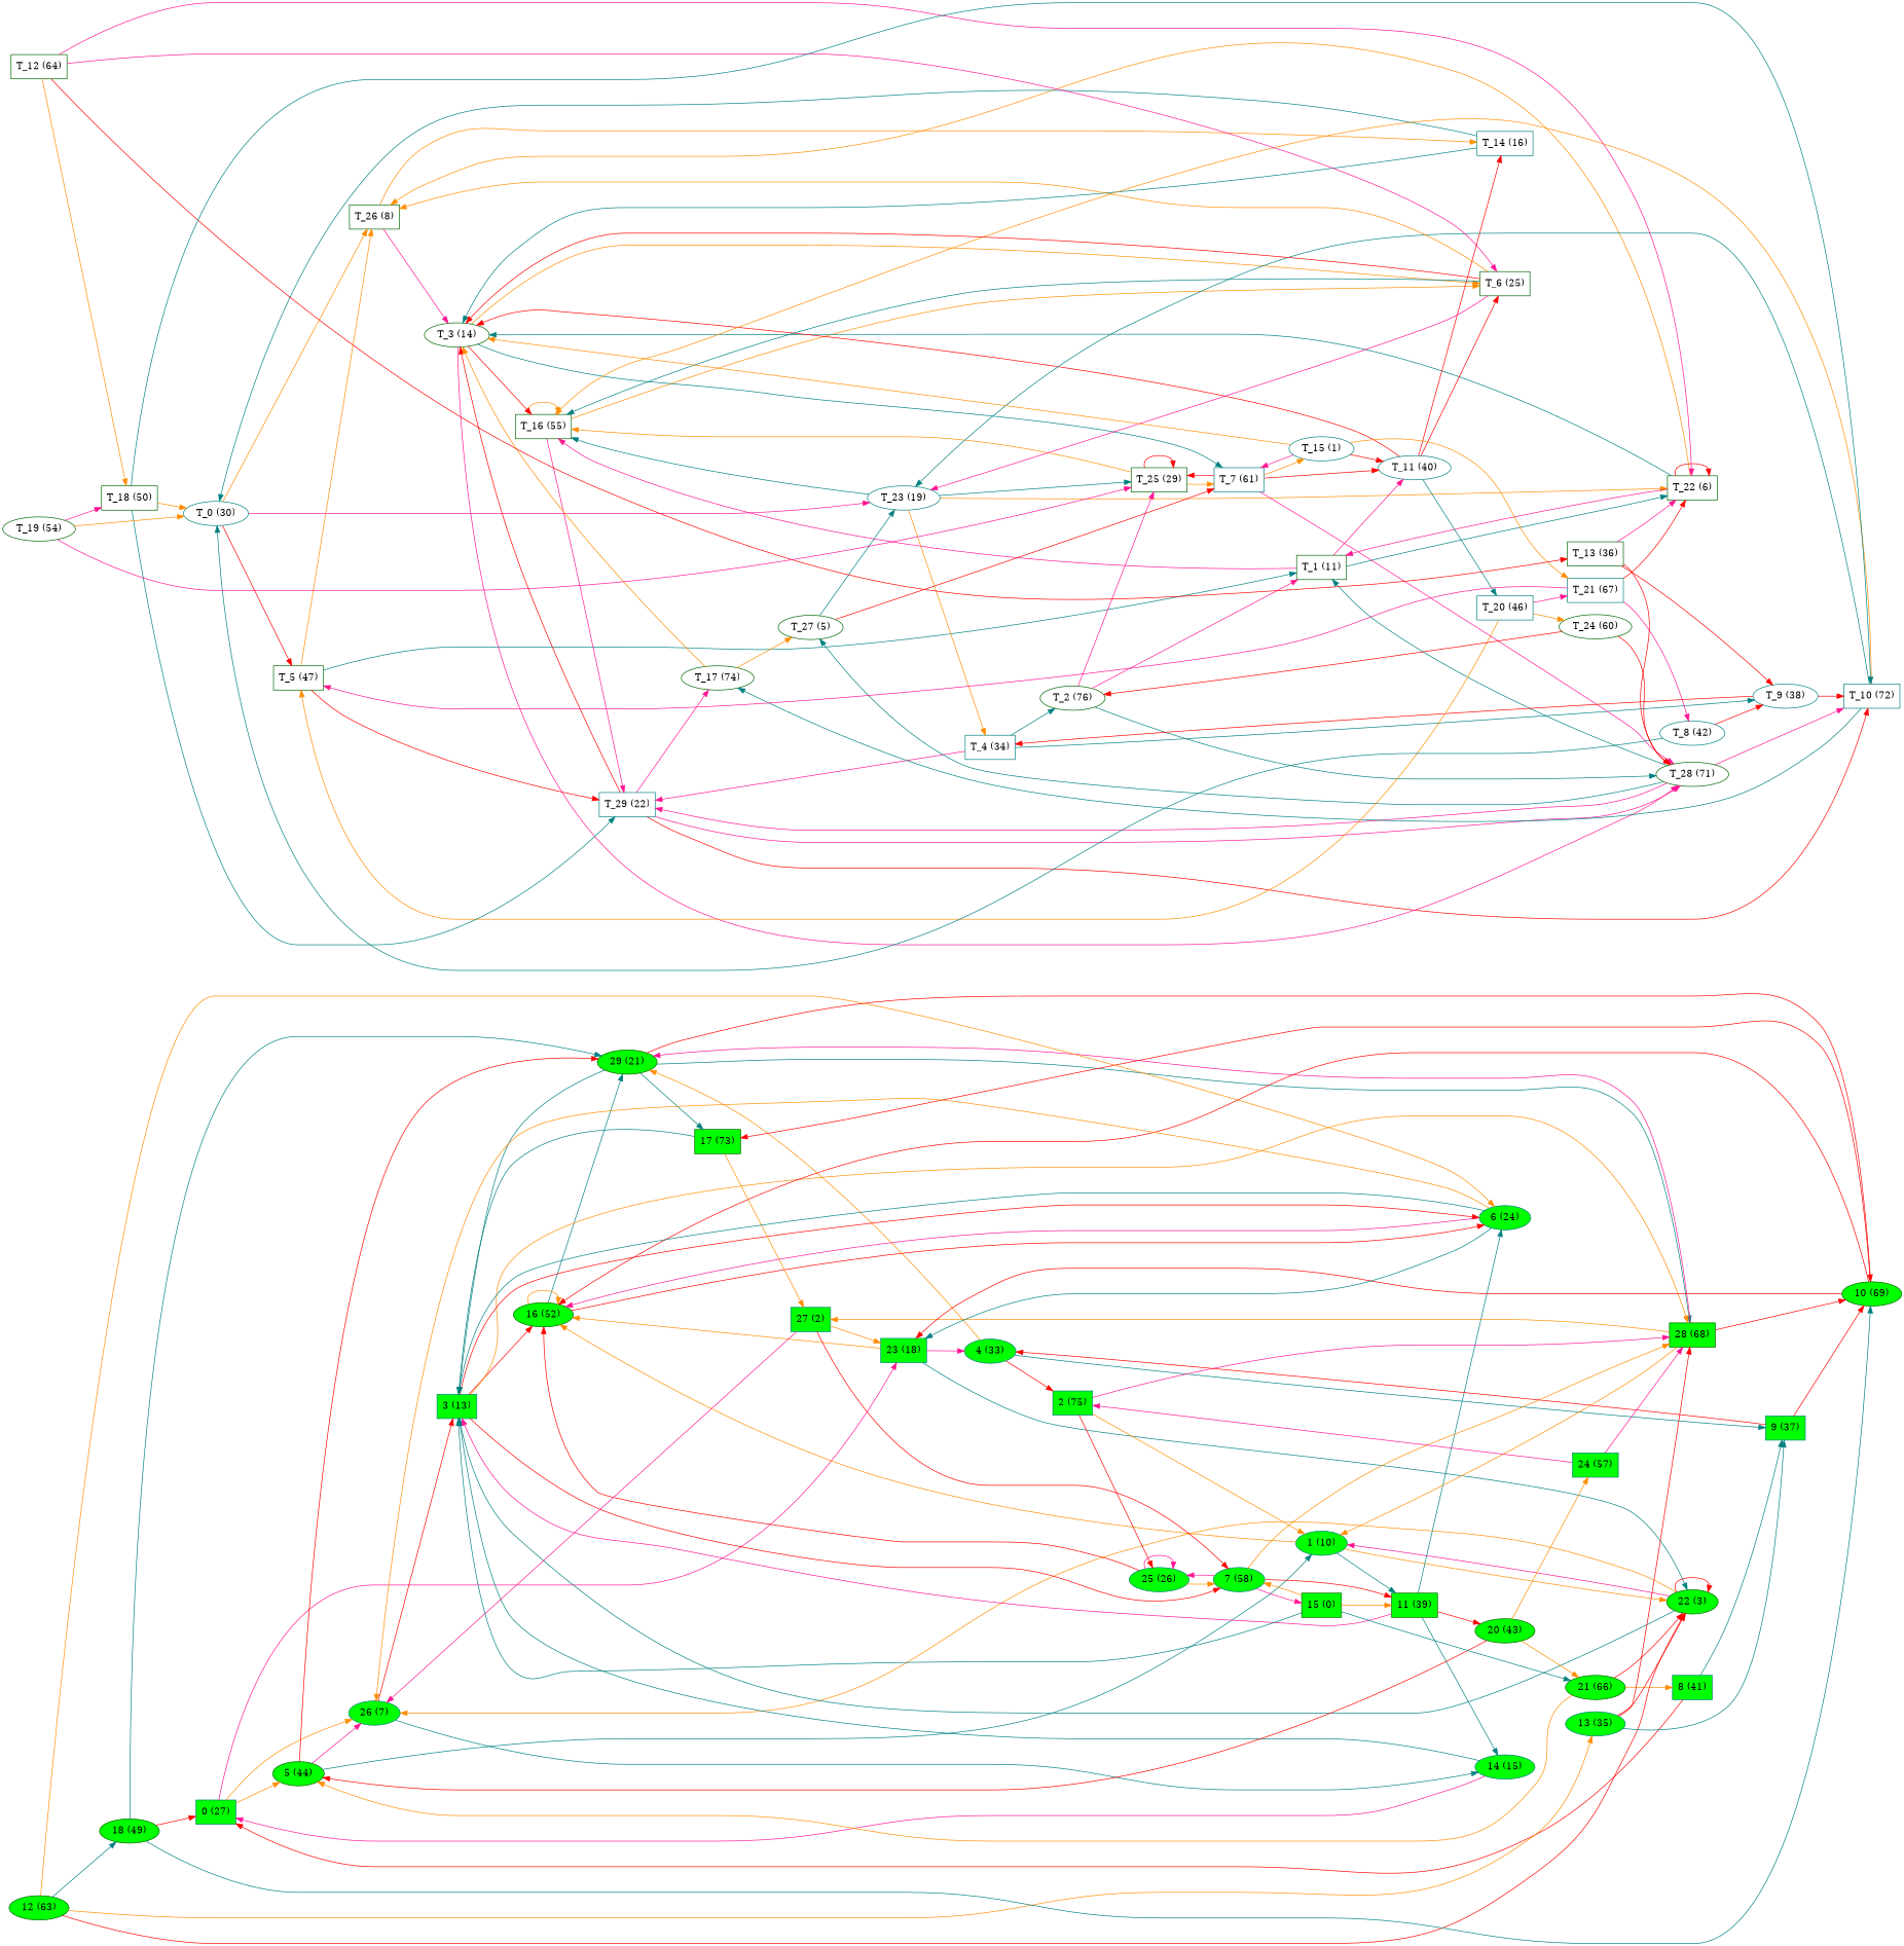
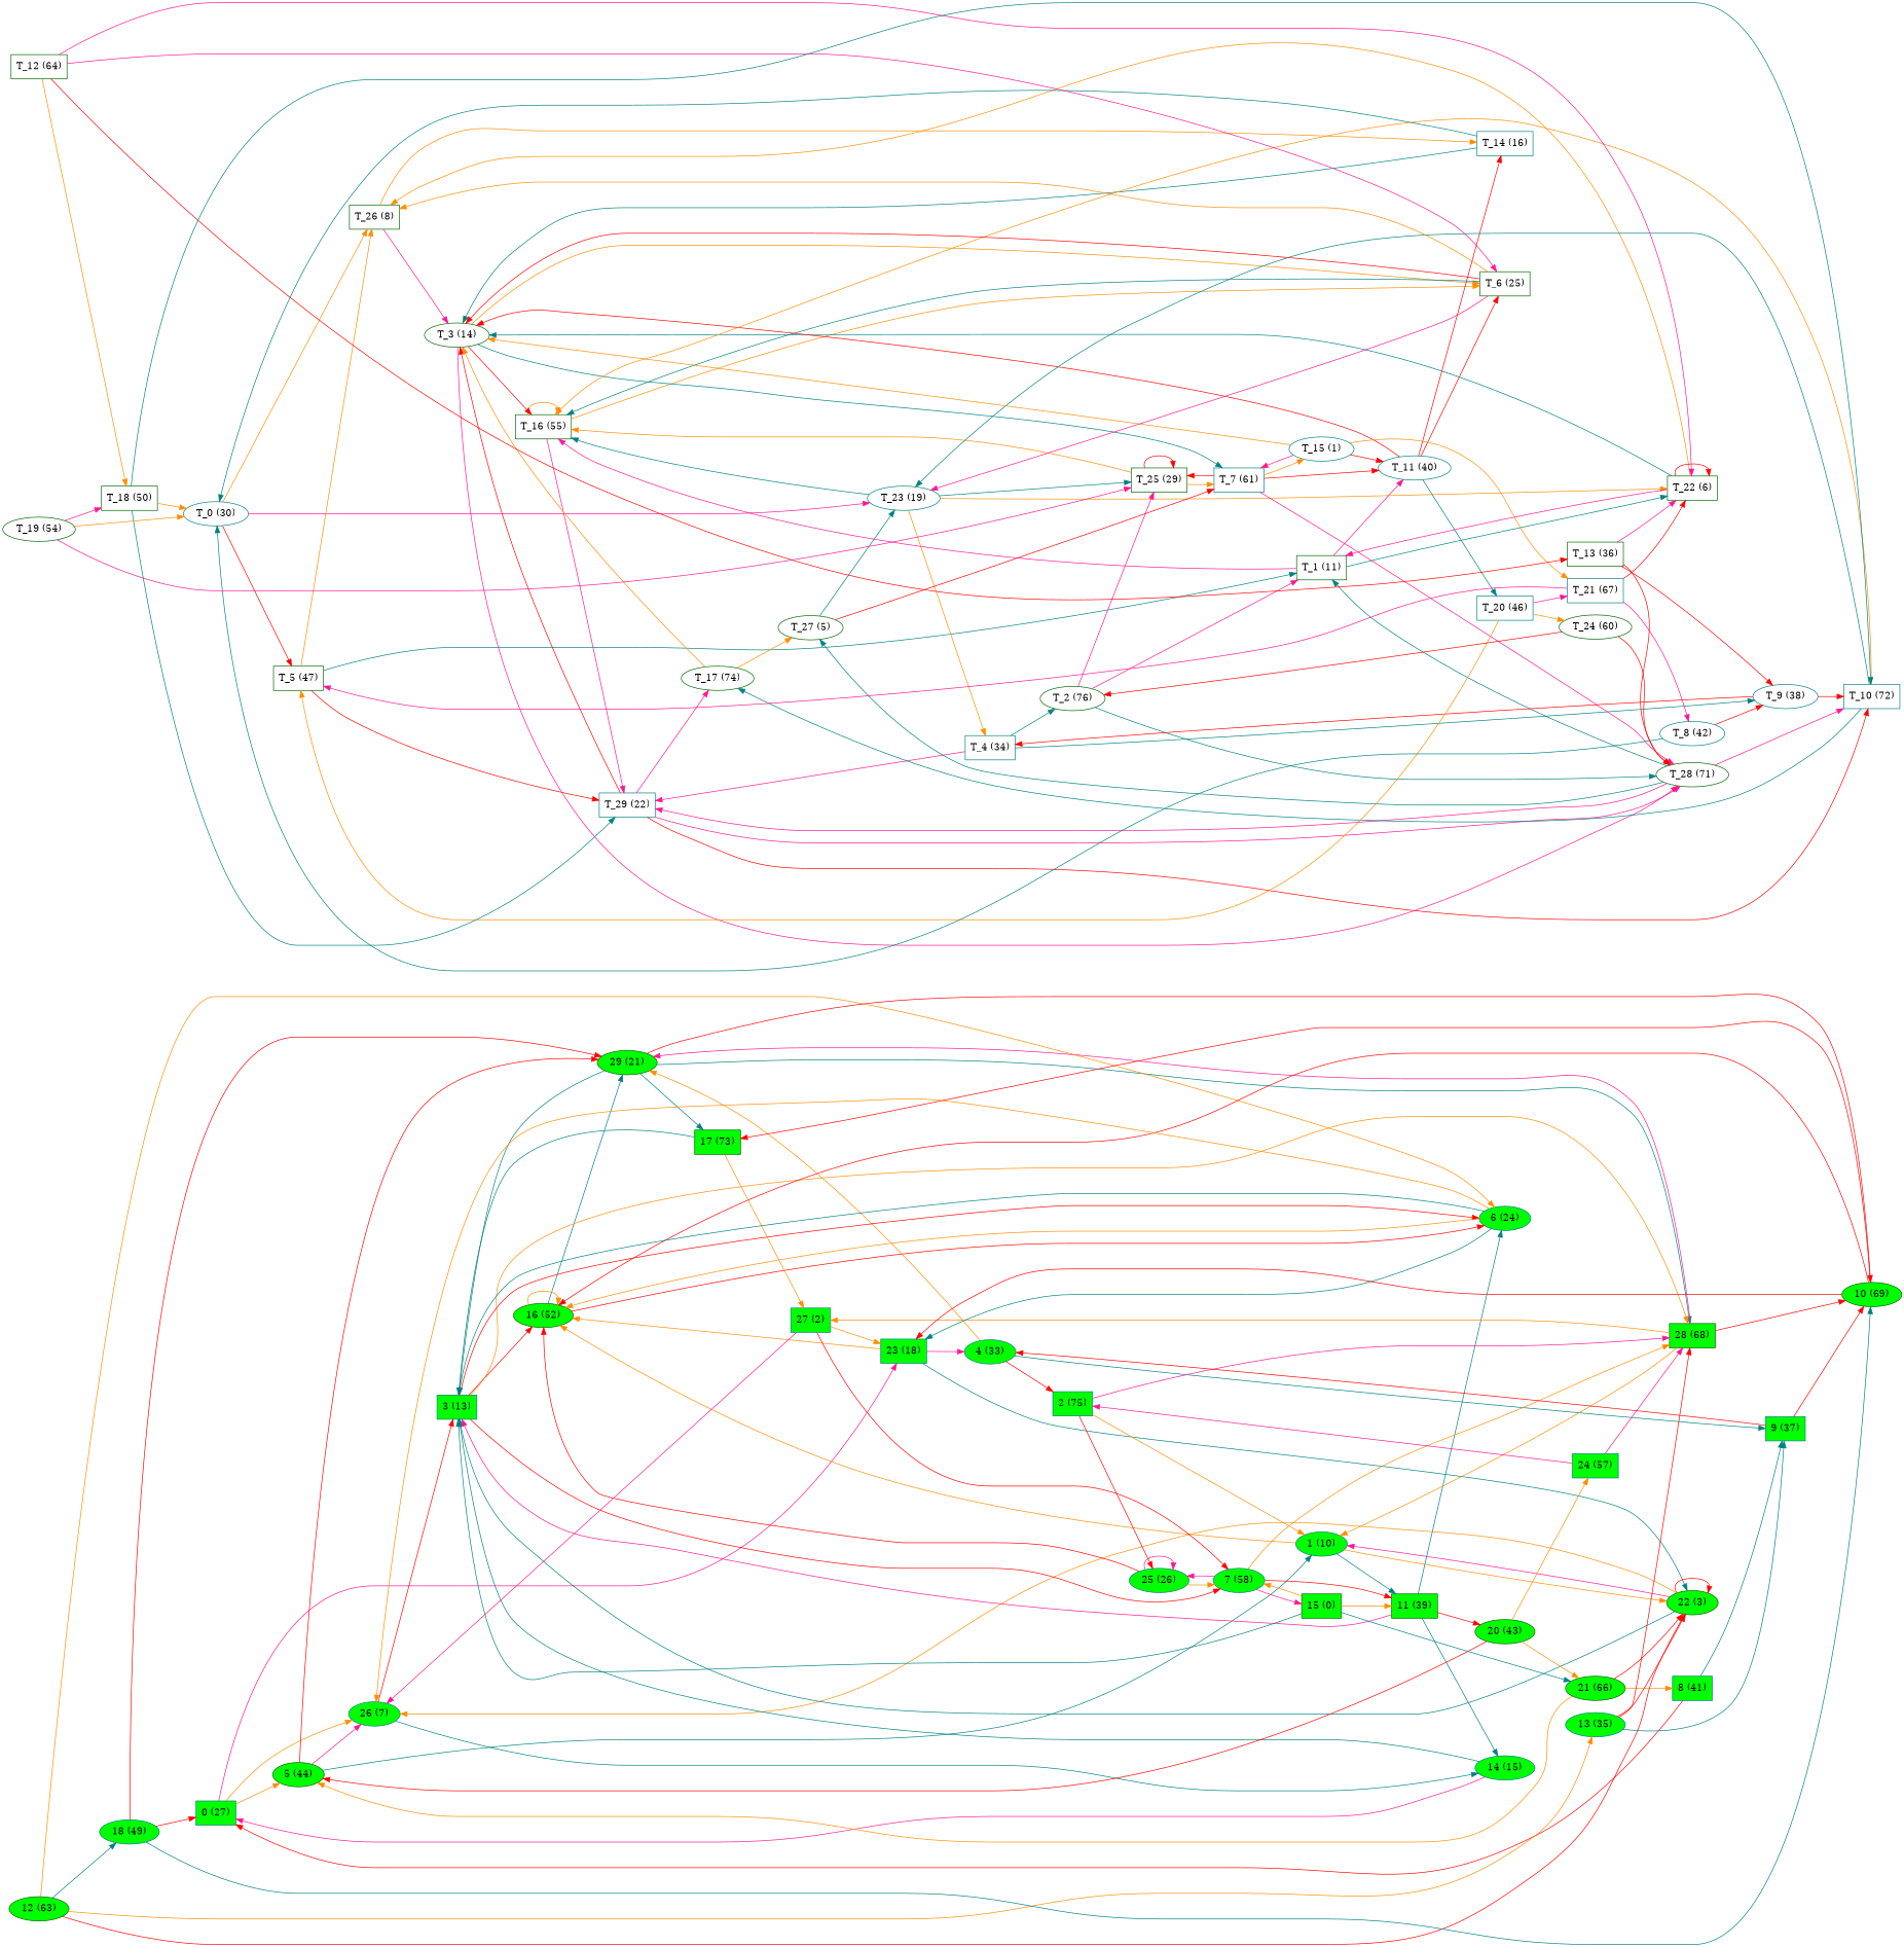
  digraph {
    rankdir=LR
    node [color=darkgreen]
    edge [color=red]
    0 [color=teal fillcolor=green label="\N (27)" shape=polygon style=filled]
    5 [fillcolor=green label="\N (44)" style=filled]
    23 [color=teal fillcolor=green label="\N (18)" shape=polygon style=filled]
    26 [color=teal fillcolor=green label="\N (7)" style=filled]
    1 [color=teal fillcolor=green label="\N (10)" style=filled]
    29 [fillcolor=green label="\N (21)" style=filled]
    16 [fillcolor=green label="\N (52)" style=filled]
    22 [fillcolor=green label="\N (3)" style=filled]
    4 [color=teal fillcolor=green label="\N (33)" style=filled]
    3 [color=teal fillcolor=green label="\N (13)" shape=polygon style=filled]
    14 [color=teal fillcolor=green label="\N (15)" style=filled]
    11 [fillcolor=green label="\N (39)" shape=polygon style=filled]
    28 [fillcolor=green label="\N (68)" shape=polygon style=filled]
    10 [fillcolor=green label="\N (69)" style=filled]
    17 [fillcolor=green label="\N (73)" shape=polygon style=filled]
    6 [color=teal fillcolor=green label="\N (24)" style=filled]
    25 [color=teal fillcolor=green label="\N (26)" style=filled]
    7 [color=teal fillcolor=green label="\N (58)" style=filled]
    2 [color=teal fillcolor=green label="\N (75)" shape=polygon style=filled]
    9 [color=teal fillcolor=green label="\N (37)" shape=polygon style=filled]
    T_0 [color=teal label="\N (30)"]
    T_5 [label="\N (47)" shape=polygon]
    T_23 [color=teal label="\N (19)"]
    T_26 [label="\N (8)" shape=polygon]
    T_1 [label="\N (11)" shape=polygon]
    T_29 [color=teal label="\N (22)" shape=polygon]
    T_16 [label="\N (55)" shape=polygon]
    T_22 [label="\N (6)" shape=polygon]
    T_25 [label="\N (29)" shape=polygon]
    T_4 [color=teal label="\N (34)" shape=polygon]
    T_3 [label="\N (14)"]
    T_14 [color=teal label="\N (16)" shape=polygon]
    T_11 [color=teal label="\N (40)"]
    T_28 [label="\N (71)"]
    T_10 [color=teal label="\N (72)" shape=polygon]
    T_17 [label="\N (74)"]
    T_6 [label="\N (25)" shape=polygon]
    T_7 [color=teal label="\N (61)" shape=polygon]
    T_2 [label="\N (76)"]
    T_9 [color=teal label="\N (38)"]
    20 [fillcolor=green label="\N (43)" style=filled]
    21 [fillcolor=green label="\N (66)" style=filled]
    24 [color=teal fillcolor=green label="\N (57)" shape=polygon style=filled]
    T_20 [color=teal label="\N (46)" shape=polygon]
    T_21 [color=teal label="\N (67)" shape=polygon]
    T_24 [label="\N (60)"]
    27 [color=teal fillcolor=green label="\N (2)" shape=polygon style=filled]
    15 [fillcolor=green label="\N (0)" shape=polygon style=filled]
    T_27 [label="\N (5)"]
    T_15 [color=teal label="\N (1)"]
    8 [color=teal fillcolor=green label="\N (41)" shape=polygon style=filled]
    T_8 [color=teal label="\N (42)"]
    12 [fillcolor=green label="\N (63)" style=filled]
    13 [color=teal fillcolor=green label="\N (35)" style=filled]
-   18 [fillcolor=green label="\N (49)" style=filled]
+   18 [color=teal fillcolor=green label="\N (49)" style=filled]
    T_12 [label="\N (64)" shape=polygon]
    T_13 [label="\N (36)" shape=polygon]
    T_18 [label="\N (50)" shape=polygon]
    T_19 [label="\N (54)"]
    0 -> 5 [color=darkorange]
    0 -> 23 [color=deeppink]
    0 -> 26 [color=darkorange]
    5 -> 26 [color=deeppink]
    5 -> 1 [color=teal]
    5 -> 29
    23 -> 16 [color=darkorange]
    23 -> 22 [color=teal]
    23 -> 4 [color=deeppink]
    26 -> 3
    26 -> 14 [color=teal]
    1 -> 16 [color=darkorange]
    1 -> 22 [color=darkorange]
    1 -> 11 [color=teal]
    29 -> 3 [color=teal]
    29 -> 28 [color=teal]
    29 -> 10
    29 -> 17 [color=teal]
    16 -> 29 [color=teal]
    16 -> 16 [color=darkorange]
    16 -> 6
    22 -> 26 [color=darkorange]
    22 -> 1 [color=deeppink]
    22 -> 22
    22 -> 3 [color=teal]
    4 -> 29 [color=darkorange]
    4 -> 2
    4 -> 9 [color=teal]
    3 -> 16
    3 -> 28 [color=darkorange]
    3 -> 6
    3 -> 7
    14 -> 0 [color=deeppink]
    14 -> 3 [color=teal]
    11 -> 3 [color=deeppink]
    11 -> 14 [color=teal]
    11 -> 6 [color=teal]
    11 -> 20
    28 -> 1 [color=darkorange]
    28 -> 29 [color=deeppink]
    28 -> 10
    28 -> 27 [color=darkorange]
    10 -> 23
    10 -> 16
    10 -> 17
    17 -> 3 [color=teal]
    17 -> 27 [color=darkorange]
    6 -> 23 [color=teal]
    6 -> 26 [color=darkorange]
-   6 -> 16 [color=deeppink]
+   6 -> 16 [color=darkorange]
    6 -> 3 [color=teal]
    25 -> 16
    25 -> 25 [color=deeppink]
    25 -> 7 [color=darkorange]
    7 -> 11
    7 -> 28 [color=darkorange]
    7 -> 25 [color=deeppink]
    7 -> 15 [color=deeppink]
    2 -> 1 [color=darkorange]
    2 -> 28 [color=deeppink]
    2 -> 25
    9 -> 4
    9 -> 10
    T_0 -> T_5
    T_0 -> T_23 [color=deeppink]
    T_0 -> T_26 [color=darkorange]
    T_5 -> T_26 [color=darkorange]
    T_5 -> T_1 [color=teal]
    T_5 -> T_29
    T_23 -> T_16 [color=teal]
    T_23 -> T_22 [color=darkorange]
    T_23 -> T_25 [color=teal]
    T_23 -> T_4 [color=darkorange]
    T_26 -> T_3 [color=deeppink]
    T_26 -> T_14 [color=darkorange]
    T_1 -> T_16 [color=deeppink]
    T_1 -> T_22 [color=teal]
    T_1 -> T_11 [color=deeppink]
    T_29 -> T_3
    T_29 -> T_28 [color=deeppink]
    T_29 -> T_10
    T_29 -> T_17 [color=deeppink]
    T_16 -> T_29 [color=deeppink]
    T_16 -> T_16 [color=darkorange]
    T_16 -> T_6 [color=darkorange]
    T_22 -> T_26 [color=darkorange]
    T_22 -> T_1 [color=deeppink]
    T_22 -> T_22
    T_22 -> T_3 [color=teal]
    T_25 -> T_16 [color=darkorange]
    T_25 -> T_25
    T_25 -> T_7 [color=darkorange]
    T_4 -> T_29 [color=deeppink]
    T_4 -> T_2 [color=teal]
    T_4 -> T_9 [color=teal]
    T_3 -> T_16
    T_3 -> T_28 [color=deeppink]
    T_3 -> T_6 [color=darkorange]
    T_3 -> T_7 [color=teal]
    T_14 -> T_0 [color=teal]
    T_14 -> T_3 [color=teal]
    T_11 -> T_3
    T_11 -> T_14
    T_11 -> T_6
    T_11 -> T_20 [color=teal]
    T_28 -> T_1 [color=teal]
    T_28 -> T_29 [color=deeppink]
    T_28 -> T_10 [color=deeppink]
    T_28 -> T_27 [color=teal]
    T_10 -> T_23 [color=teal]
    T_10 -> T_16 [color=darkorange]
    T_10 -> T_17 [color=teal]
    T_17 -> T_3 [color=darkorange]
    T_17 -> T_27 [color=darkorange]
    T_6 -> T_23 [color=deeppink]
    T_6 -> T_26 [color=darkorange]
    T_6 -> T_16 [color=teal]
    T_6 -> T_3
    T_7 -> T_25
    T_7 -> T_11
    T_7 -> T_28 [color=deeppink]
    T_7 -> T_15 [color=darkorange]
    T_2 -> T_1 [color=deeppink]
    T_2 -> T_25 [color=deeppink]
    T_2 -> T_28 [color=teal]
    T_9 -> T_4
    T_9 -> T_10
    20 -> 5
    20 -> 21 [color=darkorange]
    20 -> 24 [color=darkorange]
    21 -> 5 [color=darkorange]
    21 -> 22
    21 -> 8 [color=darkorange]
    24 -> 28 [color=deeppink]
    24 -> 2 [color=deeppink]
    T_20 -> T_5 [color=darkorange]
    T_20 -> T_21 [color=deeppink]
    T_20 -> T_24 [color=darkorange]
    T_21 -> T_5 [color=deeppink]
    T_21 -> T_22
    T_21 -> T_8 [color=deeppink]
    T_24 -> T_28
    T_24 -> T_2
    27 -> 23 [color=darkorange]
    27 -> 26 [color=deeppink]
    27 -> 7
    15 -> 3 [color=teal]
    15 -> 11 [color=darkorange]
    15 -> 7 [color=darkorange]
    15 -> 21 [color=teal]
    T_27 -> T_23 [color=teal]
    T_27 -> T_7
    T_15 -> T_3 [color=darkorange]
    T_15 -> T_11
    T_15 -> T_7 [color=deeppink]
    T_15 -> T_21 [color=darkorange]
    8 -> 0
    8 -> 9 [color=teal]
    T_8 -> T_0 [color=teal]
    T_8 -> T_9
    12 -> 22
    12 -> 6 [color=darkorange]
    12 -> 13 [color=darkorange]
    12 -> 18 [color=teal]
    13 -> 22
    13 -> 28
    13 -> 9 [color=teal]
    18 -> 0
-   18 -> 29 [color=teal]
+   18 -> 29
    18 -> 10 [color=teal]
    T_12 -> T_22 [color=deeppink]
    T_12 -> T_6 [color=deeppink]
    T_12 -> T_13
    T_12 -> T_18 [color=darkorange]
    T_13 -> T_22 [color=deeppink]
    T_13 -> T_28
    T_13 -> T_9
    T_18 -> T_0 [color=darkorange]
    T_18 -> T_29 [color=teal]
    T_18 -> T_10 [color=teal]
    T_19 -> T_0 [color=darkorange]
    T_19 -> T_25 [color=deeppink]
    T_19 -> T_18 [color=deeppink]
  }
